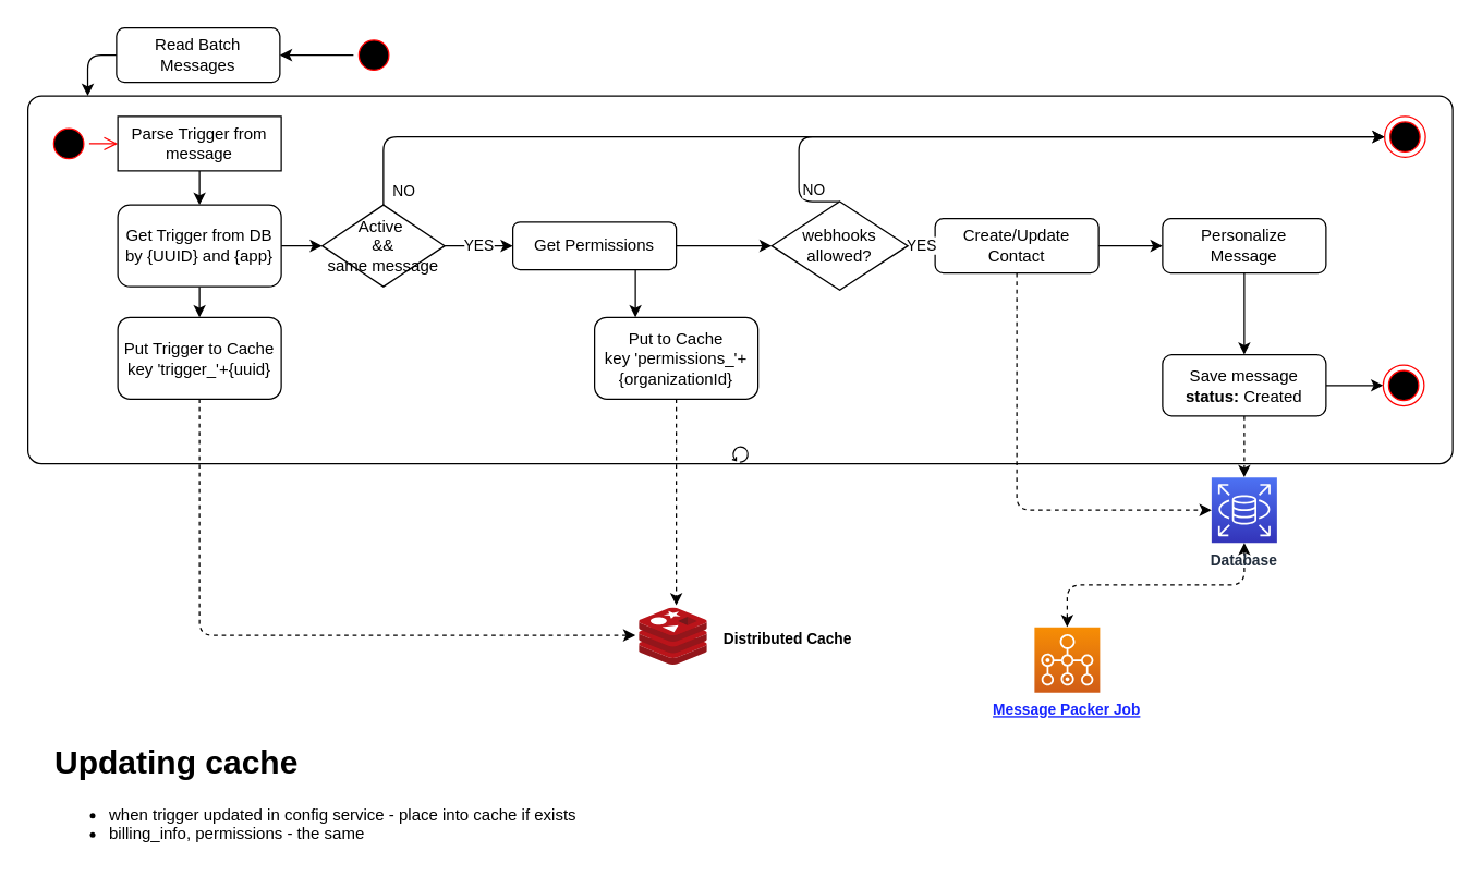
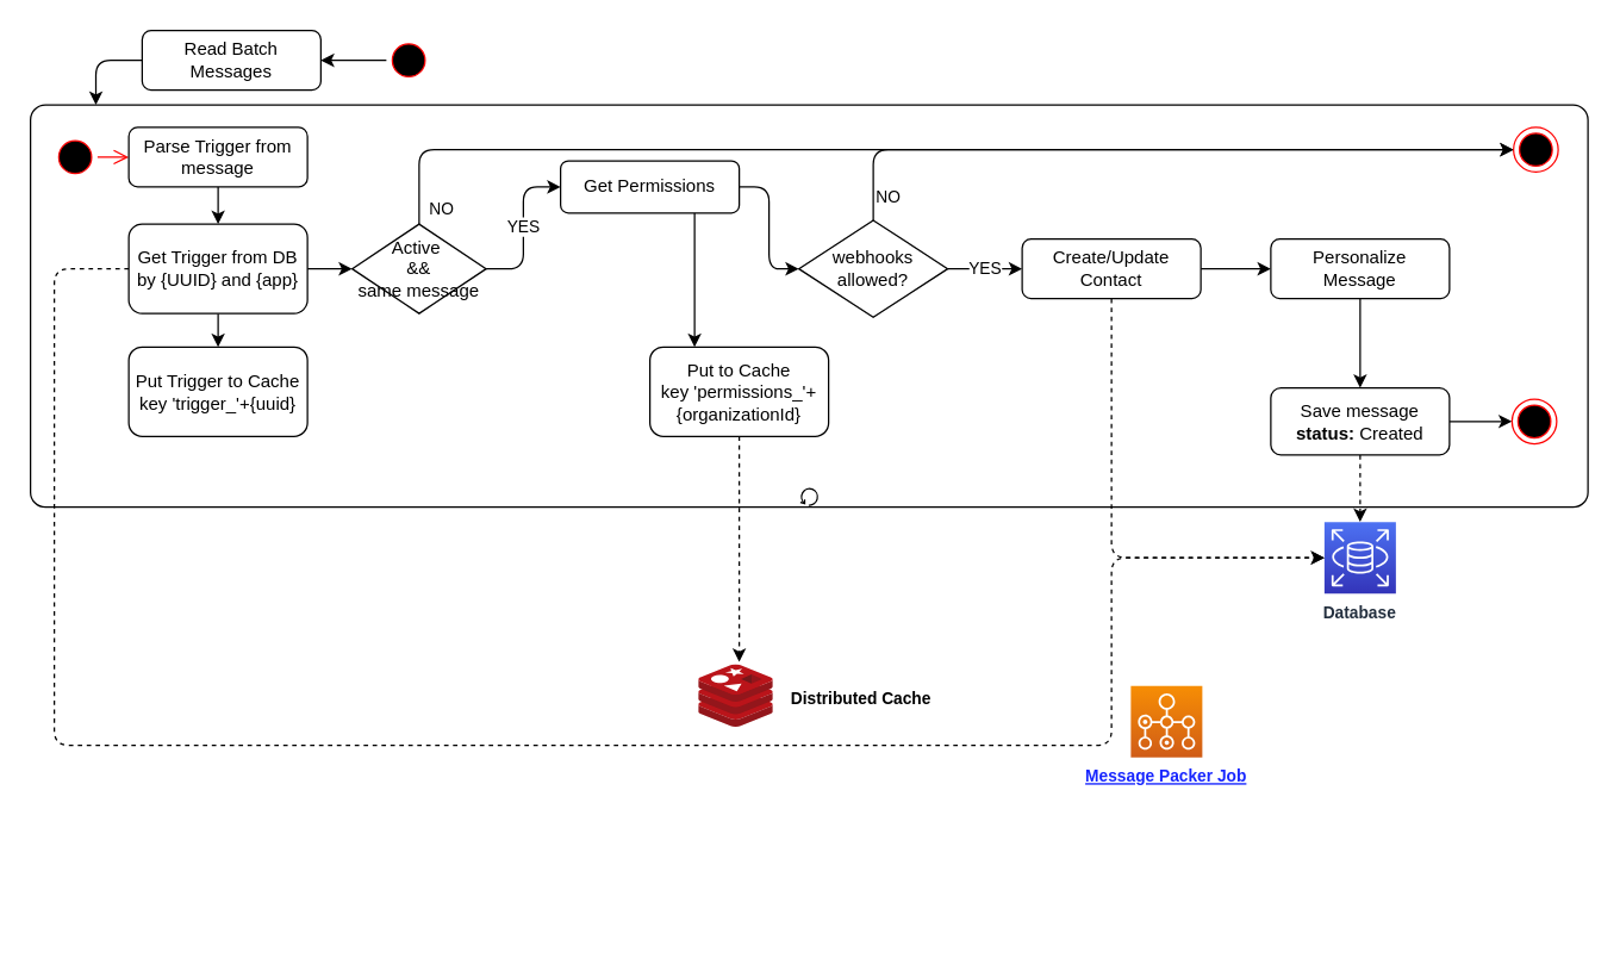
  <mxCell id="0" />
  <mxCell id="1" parent="0" />
  <mxCell id="2" style="edgeStyle=orthogonalEdgeStyle;rounded=1;orthogonalLoop=1;jettySize=auto;html=1;exitX=0;exitY=0.5;exitDx=0;exitDy=0;entryX=0.042;entryY=0;entryDx=0;entryDy=0;entryPerimeter=0;" parent="1" source="3" target="4" edge="1"><mxGeometry relative="1" as="geometry"><Array as="points"><mxPoint x="64" y="40" /></Array></mxGeometry></mxCell>
- <mxCell id="3" value="Read Batch Messages" style="rounded=1;whiteSpace=wrap;html=1;" parent="1" vertex="1"><mxGeometry x="85" y="20" width="120" height="40" as="geometry" /></mxCell>
+ <mxCell id="3" value="Read Batch Messages" style="rounded=1;whiteSpace=wrap;html=1;" parent="1" vertex="1"><mxGeometry x="95" y="20" width="120" height="40" as="geometry" /></mxCell>
  <mxCell id="4" value="" style="points=[[0.25,0,0],[0.5,0,0],[0.75,0,0],[1,0.25,0],[1,0.5,0],[1,0.75,0],[0.75,1,0],[0.5,1,0],[0.25,1,0],[0,0.75,0],[0,0.5,0],[0,0.25,0]];shape=mxgraph.bpmn.task;whiteSpace=wrap;rectStyle=rounded;size=10;taskMarker=abstract;isLoopStandard=1;" parent="1" vertex="1"><mxGeometry x="20" y="70" width="1046" height="270" as="geometry" /></mxCell>
  <mxCell id="5" value="" style="ellipse;html=1;shape=startState;fillColor=#000000;strokeColor=#ff0000;" parent="1" vertex="1"><mxGeometry x="35" y="90" width="30" height="30" as="geometry" /></mxCell>
  <mxCell id="6" value="" style="edgeStyle=orthogonalEdgeStyle;html=1;verticalAlign=bottom;endArrow=open;endSize=8;strokeColor=#ff0000;rounded=0;entryX=0;entryY=0.5;entryDx=0;entryDy=0;" parent="1" source="5" target="8" edge="1"><mxGeometry relative="1" as="geometry"><mxPoint x="80" y="180" as="targetPoint" /></mxGeometry></mxCell>
  <mxCell id="7" style="edgeStyle=orthogonalEdgeStyle;rounded=1;orthogonalLoop=1;jettySize=auto;html=1;exitX=0.5;exitY=1;exitDx=0;exitDy=0;entryX=0.5;entryY=0;entryDx=0;entryDy=0;" parent="1" source="8" target="25" edge="1"><mxGeometry relative="1" as="geometry" /></mxCell>
- <mxCell id="8" value="Parse Trigger from message" style="whiteSpace=wrap;html=1;rounded=0;" parent="1" vertex="1"><mxGeometry x="86" y="85" width="120" height="40" as="geometry" /></mxCell>
+ <mxCell id="8" value="Parse Trigger from message" style="rounded=1;whiteSpace=wrap;html=1;" parent="1" vertex="1"><mxGeometry x="86" y="85" width="120" height="40" as="geometry" /></mxCell>
  <mxCell id="9" style="edgeStyle=orthogonalEdgeStyle;rounded=0;orthogonalLoop=1;jettySize=auto;html=1;exitX=1;exitY=0.5;exitDx=0;exitDy=0;entryX=0;entryY=0.5;entryDx=0;entryDy=0;startArrow=none;startFill=0;" parent="1" source="11" target="13" edge="1"><mxGeometry relative="1" as="geometry" /></mxCell>
  <mxCell id="10" style="edgeStyle=orthogonalEdgeStyle;rounded=1;orthogonalLoop=1;jettySize=auto;html=1;exitX=0.5;exitY=1;exitDx=0;exitDy=0;entryX=0;entryY=0.5;entryDx=0;entryDy=0;entryPerimeter=0;dashed=1;" parent="1" source="11" target="21" edge="1"><mxGeometry relative="1" as="geometry" /></mxCell>
  <mxCell id="11" value="Create/Update&lt;br&gt;Contact" style="rounded=1;whiteSpace=wrap;html=1;" parent="1" vertex="1"><mxGeometry x="686" y="160" width="120" height="40" as="geometry" /></mxCell>
  <mxCell id="12" style="edgeStyle=orthogonalEdgeStyle;rounded=0;orthogonalLoop=1;jettySize=auto;html=1;exitX=0.5;exitY=1;exitDx=0;exitDy=0;entryX=0.5;entryY=0;entryDx=0;entryDy=0;" parent="1" source="13" target="16" edge="1"><mxGeometry relative="1" as="geometry" /></mxCell>
  <mxCell id="13" value="Personalize&lt;br&gt;Message" style="rounded=1;whiteSpace=wrap;html=1;" parent="1" vertex="1"><mxGeometry x="853" y="160" width="120" height="40" as="geometry" /></mxCell>
  <mxCell id="14" style="edgeStyle=orthogonalEdgeStyle;rounded=0;orthogonalLoop=1;jettySize=auto;html=1;exitX=0.5;exitY=1;exitDx=0;exitDy=0;entryX=0.5;entryY=0;entryDx=0;entryDy=0;entryPerimeter=0;dashed=1;" parent="1" source="16" target="21" edge="1"><mxGeometry relative="1" as="geometry"><mxPoint x="913" y="230.523" as="targetPoint" /></mxGeometry></mxCell>
  <mxCell id="15" style="edgeStyle=orthogonalEdgeStyle;rounded=0;orthogonalLoop=1;jettySize=auto;html=1;exitX=1;exitY=0.5;exitDx=0;exitDy=0;entryX=0;entryY=0.5;entryDx=0;entryDy=0;" parent="1" source="16" target="18" edge="1"><mxGeometry relative="1" as="geometry" /></mxCell>
  <mxCell id="16" value="Save message&lt;br&gt;&lt;b&gt;status:&lt;/b&gt; Created" style="rounded=1;whiteSpace=wrap;html=1;" parent="1" vertex="1"><mxGeometry x="853" y="260" width="120" height="45" as="geometry" /></mxCell>
- <mxCell id="17" value="" style="edgeStyle=orthogonalEdgeStyle;rounded=1;orthogonalLoop=1;jettySize=auto;html=1;startArrow=classic;startFill=1;dashed=1;entryX=0.5;entryY=0;entryDx=0;entryDy=0;entryPerimeter=0;exitX=0.5;exitY=1;exitDx=0;exitDy=0;exitPerimeter=0;" parent="1" source="21" target="20" edge="1"><mxGeometry relative="1" as="geometry"><mxPoint x="1013" y="430" as="targetPoint" /></mxGeometry></mxCell>
  <mxCell id="18" value="" style="ellipse;html=1;shape=endState;fillColor=#000000;strokeColor=#ff0000;" parent="1" vertex="1"><mxGeometry x="1015" y="267.5" width="30" height="30" as="geometry" /></mxCell>
  <mxCell id="19" value="&lt;span style=&quot;font-size: 11px; font-weight: 700;&quot;&gt;Distributed Cache&lt;/span&gt;" style="sketch=0;aspect=fixed;html=1;points=[];align=left;image;fontSize=12;image=img/lib/mscae/Cache_Redis_Product.svg;spacingLeft=60;spacingRight=150;spacingBottom=80;spacingTop=0;labelBackgroundColor=none;verticalAlign=middle;" parent="1" vertex="1"><mxGeometry x="469" y="446" width="50" height="42" as="geometry" /></mxCell>
  <mxCell id="20" value="Message Packer Job&#10;" style="sketch=0;points=[[0,0,0],[0.25,0,0],[0.5,0,0],[0.75,0,0],[1,0,0],[0,1,0],[0.25,1,0],[0.5,1,0],[0.75,1,0],[1,1,0],[0,0.25,0],[0,0.5,0],[0,0.75,0],[1,0.25,0],[1,0.5,0],[1,0.75,0]];outlineConnect=0;fontColor=#1726FF;gradientColor=#F78E04;gradientDirection=north;fillColor=#D05C17;strokeColor=#ffffff;dashed=0;verticalLabelPosition=bottom;verticalAlign=top;align=center;fontSize=11;fontStyle=5;aspect=fixed;shape=mxgraph.aws4.resourceIcon;resIcon=mxgraph.aws4.batch;labelBackgroundColor=none;fontFamily=Helvetica;" parent="1" vertex="1"><mxGeometry x="759" y="460" width="48" height="48" as="geometry" /></mxCell>
  <mxCell id="21" value="Database" style="sketch=0;points=[[0,0,0],[0.25,0,0],[0.5,0,0],[0.75,0,0],[1,0,0],[0,1,0],[0.25,1,0],[0.5,1,0],[0.75,1,0],[1,1,0],[0,0.25,0],[0,0.5,0],[0,0.75,0],[1,0.25,0],[1,0.5,0],[1,0.75,0]];outlineConnect=0;fontColor=#232F3E;gradientColor=#4D72F3;gradientDirection=north;fillColor=#3334B9;strokeColor=#ffffff;dashed=0;verticalLabelPosition=bottom;verticalAlign=top;align=center;fontSize=11;fontStyle=1;aspect=fixed;shape=mxgraph.aws4.resourceIcon;resIcon=mxgraph.aws4.rds;labelBackgroundColor=none;labelBorderColor=none;fontFamily=Helvetica;" parent="1" vertex="1"><mxGeometry x="889" y="350" width="48" height="48" as="geometry" /></mxCell>
  <mxCell id="22" style="edgeStyle=orthogonalEdgeStyle;rounded=0;orthogonalLoop=1;jettySize=auto;html=1;exitX=0.5;exitY=1;exitDx=0;exitDy=0;entryX=0.5;entryY=0;entryDx=0;entryDy=0;" parent="1" source="25" target="27" edge="1"><mxGeometry relative="1" as="geometry" /></mxCell>
+ <mxCell id="23" style="edgeStyle=orthogonalEdgeStyle;rounded=1;orthogonalLoop=1;jettySize=auto;html=1;exitX=0;exitY=0.5;exitDx=0;exitDy=0;dashed=1;entryX=0;entryY=0.5;entryDx=0;entryDy=0;entryPerimeter=0;" parent="1" source="25" target="21" edge="1"><mxGeometry relative="1" as="geometry"><mxPoint x="786" y="410" as="targetPoint" /><Array as="points"><mxPoint x="36" y="180" /><mxPoint x="36" y="500" /><mxPoint x="746" y="500" /><mxPoint x="746" y="374" /></Array></mxGeometry></mxCell>
  <mxCell id="24" style="edgeStyle=orthogonalEdgeStyle;rounded=1;orthogonalLoop=1;jettySize=auto;html=1;exitX=1;exitY=0.5;exitDx=0;exitDy=0;entryX=0;entryY=0.5;entryDx=0;entryDy=0;" parent="1" source="25" target="37" edge="1"><mxGeometry relative="1" as="geometry" /></mxCell>
  <mxCell id="25" value="Get Trigger from DB&lt;br&gt;by {UUID} and {app}" style="rounded=1;whiteSpace=wrap;html=1;" parent="1" vertex="1"><mxGeometry x="86" y="150" width="120" height="60" as="geometry" /></mxCell>
- <mxCell id="26" style="edgeStyle=orthogonalEdgeStyle;rounded=1;orthogonalLoop=1;jettySize=auto;html=1;exitX=0.5;exitY=1;exitDx=0;exitDy=0;entryX=-0.06;entryY=0.476;entryDx=0;entryDy=0;entryPerimeter=0;dashed=1;" parent="1" source="27" target="19" edge="1"><mxGeometry relative="1" as="geometry"><Array as="points"><mxPoint x="146" y="466" /></Array></mxGeometry></mxCell>
  <mxCell id="27" value="Put Trigger to Cache&lt;br&gt;key 'trigger_'+{uuid}" style="rounded=1;whiteSpace=wrap;html=1;" parent="1" vertex="1"><mxGeometry x="86" y="232.5" width="120" height="60" as="geometry" /></mxCell>
  <mxCell id="28" style="edgeStyle=orthogonalEdgeStyle;rounded=0;orthogonalLoop=1;jettySize=auto;html=1;exitX=0.75;exitY=1;exitDx=0;exitDy=0;entryX=0.25;entryY=0;entryDx=0;entryDy=0;" parent="1" source="30" target="32" edge="1"><mxGeometry relative="1" as="geometry" /></mxCell>
  <mxCell id="29" style="edgeStyle=orthogonalEdgeStyle;rounded=1;orthogonalLoop=1;jettySize=auto;html=1;exitX=1;exitY=0.5;exitDx=0;exitDy=0;entryX=0;entryY=0.5;entryDx=0;entryDy=0;" parent="1" source="30" target="40" edge="1"><mxGeometry relative="1" as="geometry" /></mxCell>
- <mxCell id="30" value="Get Permissions" style="rounded=1;whiteSpace=wrap;html=1;" parent="1" vertex="1"><mxGeometry x="376" y="162.5" width="120" height="35" as="geometry" /></mxCell>
+ <mxCell id="30" value="Get Permissions" style="rounded=1;whiteSpace=wrap;html=1;" parent="1" vertex="1"><mxGeometry x="376" y="107.5" width="120" height="35" as="geometry" /></mxCell>
  <mxCell id="31" style="edgeStyle=orthogonalEdgeStyle;rounded=1;orthogonalLoop=1;jettySize=auto;html=1;exitX=0.5;exitY=1;exitDx=0;exitDy=0;entryX=0.54;entryY=-0.048;entryDx=0;entryDy=0;entryPerimeter=0;dashed=1;" parent="1" source="32" target="19" edge="1"><mxGeometry relative="1" as="geometry"><mxPoint x="356" y="290" as="targetPoint" /></mxGeometry></mxCell>
  <mxCell id="32" value="Put to Cache&lt;br&gt;key 'permissions_'+{organizationId}" style="rounded=1;whiteSpace=wrap;html=1;" parent="1" vertex="1"><mxGeometry x="436" y="232.5" width="120" height="60" as="geometry" /></mxCell>
  <mxCell id="33" style="edgeStyle=orthogonalEdgeStyle;rounded=1;orthogonalLoop=1;jettySize=auto;html=1;exitX=0;exitY=0.5;exitDx=0;exitDy=0;entryX=1;entryY=0.5;entryDx=0;entryDy=0;" parent="1" source="34" target="3" edge="1"><mxGeometry relative="1" as="geometry" /></mxCell>
  <mxCell id="34" value="" style="ellipse;html=1;shape=startState;fillColor=#000000;strokeColor=#ff0000;" parent="1" vertex="1"><mxGeometry x="259" y="25" width="30" height="30" as="geometry" /></mxCell>
  <mxCell id="35" value="YES" style="edgeStyle=orthogonalEdgeStyle;rounded=1;orthogonalLoop=1;jettySize=auto;html=1;exitX=1;exitY=0.5;exitDx=0;exitDy=0;entryX=0;entryY=0.5;entryDx=0;entryDy=0;" parent="1" source="37" target="30" edge="1"><mxGeometry relative="1" as="geometry" /></mxCell>
  <mxCell id="36" value="NO" style="edgeStyle=orthogonalEdgeStyle;rounded=1;orthogonalLoop=1;jettySize=auto;html=1;exitX=0.5;exitY=0;exitDx=0;exitDy=0;entryX=0;entryY=0.5;entryDx=0;entryDy=0;" parent="1" source="37" target="41" edge="1"><mxGeometry x="-0.975" y="-15" relative="1" as="geometry"><mxPoint as="offset" /></mxGeometry></mxCell>
  <mxCell id="37" value="Active&amp;nbsp;&lt;br&gt;&amp;amp;&amp;amp;&lt;br&gt;same message" style="rhombus;whiteSpace=wrap;html=1;" parent="1" vertex="1"><mxGeometry x="236" y="150" width="90" height="60" as="geometry" /></mxCell>
  <mxCell id="38" value="YES" style="edgeStyle=orthogonalEdgeStyle;rounded=1;orthogonalLoop=1;jettySize=auto;html=1;exitX=1;exitY=0.5;exitDx=0;exitDy=0;entryX=0;entryY=0.5;entryDx=0;entryDy=0;" parent="1" source="40" target="11" edge="1"><mxGeometry relative="1" as="geometry" /></mxCell>
  <mxCell id="39" value="NO" style="edgeStyle=orthogonalEdgeStyle;rounded=1;orthogonalLoop=1;jettySize=auto;html=1;exitX=0.5;exitY=0;exitDx=0;exitDy=0;" parent="1" source="40" edge="1"><mxGeometry x="-0.927" y="-10" relative="1" as="geometry"><mxPoint x="1016" y="100" as="targetPoint" /><Array as="points"><mxPoint x="586" y="100" /></Array><mxPoint y="1" as="offset" /></mxGeometry></mxCell>
- <mxCell id="40" value="webhooks&lt;br&gt;allowed?" style="rhombus;whiteSpace=wrap;html=1;" parent="1" vertex="1"><mxGeometry x="566" y="147.5" width="100" height="65" as="geometry" /></mxCell>
+ <mxCell id="40" value="webhooks&lt;br&gt;allowed?" style="rhombus;whiteSpace=wrap;html=1;" parent="1" vertex="1"><mxGeometry x="536" y="147.5" width="100" height="65" as="geometry" /></mxCell>
  <mxCell id="41" value="" style="ellipse;html=1;shape=endState;fillColor=#000000;strokeColor=#ff0000;" parent="1" vertex="1"><mxGeometry x="1016" y="85" width="30" height="30" as="geometry" /></mxCell>
- <mxCell id="42" value="&lt;h1&gt;Updating cache&lt;/h1&gt;&lt;p&gt;&lt;/p&gt;&lt;ul&gt;&lt;li&gt;when trigger updated in config service - place into cache if exists&lt;/li&gt;&lt;li&gt;billing_info, permissions - the same&lt;/li&gt;&lt;/ul&gt;&lt;p&gt;&lt;/p&gt;" style="text;html=1;strokeColor=none;fillColor=none;spacing=5;spacingTop=-20;whiteSpace=wrap;overflow=hidden;rounded=0;" parent="1" vertex="1"><mxGeometry x="35" y="540" width="681" height="90" as="geometry" /></mxCell>
